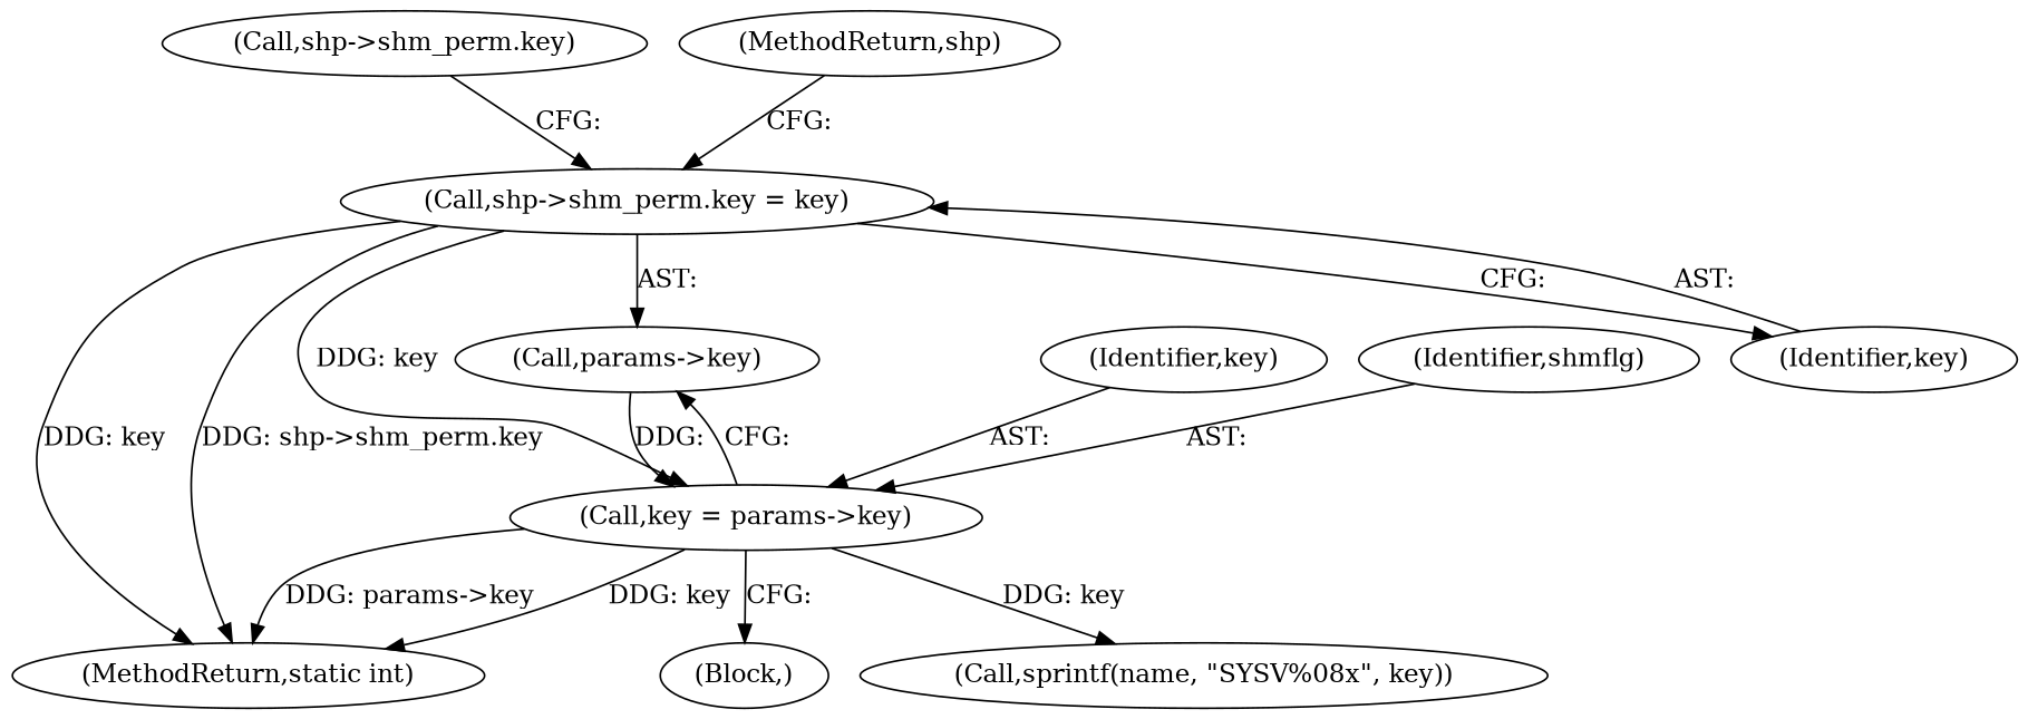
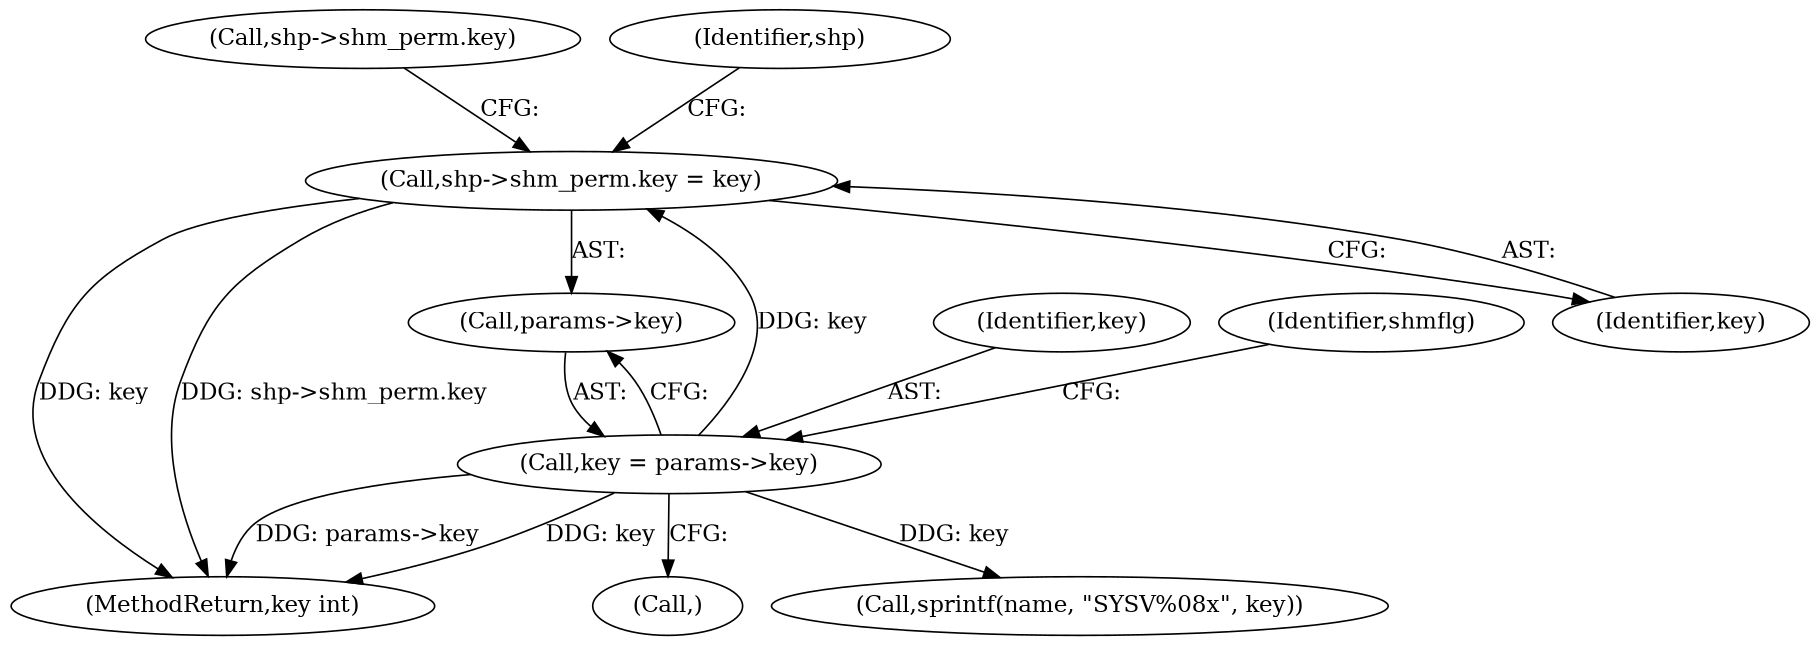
  digraph {
    n1 [label="(Call,shp->shm_perm.key = key)"]
-   n2 [label="(MethodReturn,static int)"]
+   n2 [label="(MethodReturn,key int)"]
    n3 [label="(Identifier,key)"]
    n4 [label="(Call,params->key)"]
-   n5 [label="(Block,)"]
+   n5 [label="(Call,)"]
    n6 [label="(Call,key = params->key)"]
    n7 [label="(Call,sprintf(name, \"SYSV%08x\", key))"]
    n8 [label="(Identifier,key)"]
    n9 [label="(Call,shp->shm_perm.key)"]
-   n10 [label="(MethodReturn,shp)"]
+   n10 [label="(Identifier,shp)"]
    n11 [label="(Identifier,shmflg)"]
    n1 -> n2 [label="DDG: key"]
    n1 -> n2 [label="DDG: shp->shm_perm.key"]
    n1 -> n3 [label="CFG: "]
    n1 -> n4 [label="AST: "]
    n3 -> n1 [label="AST: "]
-   n4 -> n6 [label="DDG: "]
-   n1 -> n6 [label="DDG: key"]
+   n4 -> n6 [label="AST: "]
+   n6 -> n1 [label="DDG: key"]
    n6 -> n2 [label="DDG: params->key"]
    n6 -> n2 [label="DDG: key"]
    n6 -> n4 [label="CFG: "]
    n6 -> n5 [label="CFG: "]
    n6 -> n7 [label="DDG: key"]
    n8 -> n6 [label="AST: "]
    n9 -> n1 [label="CFG: "]
    n10 -> n1 [label="CFG: "]
-   n11 -> n6 [label="AST: "]
+   n11 -> n6 [label="CFG: "]
  }
